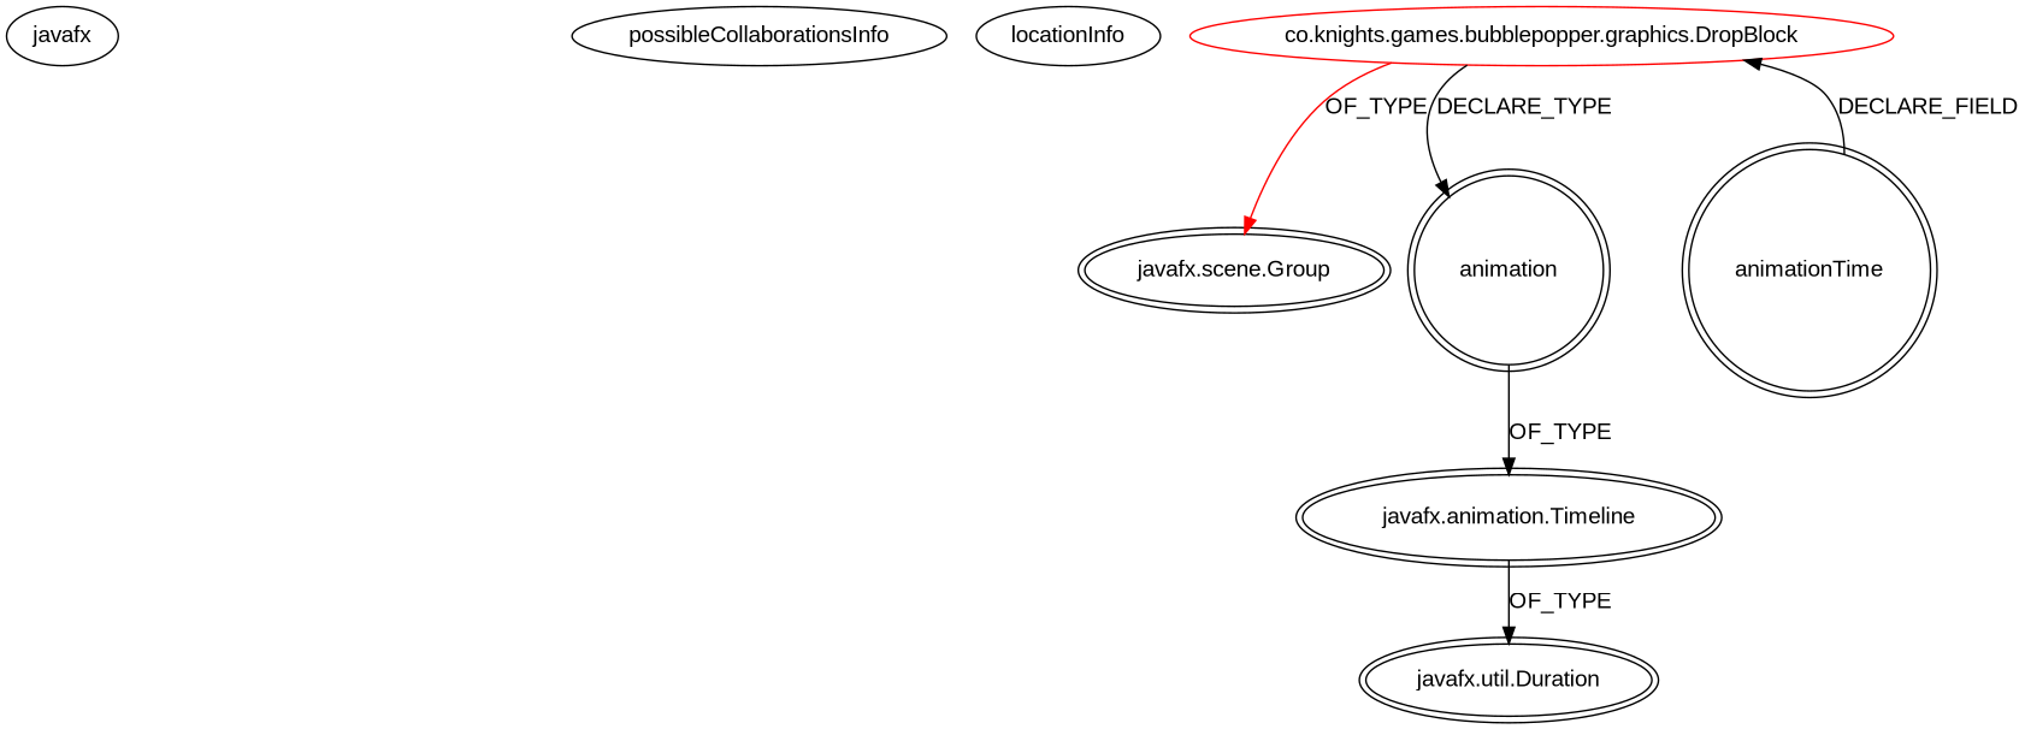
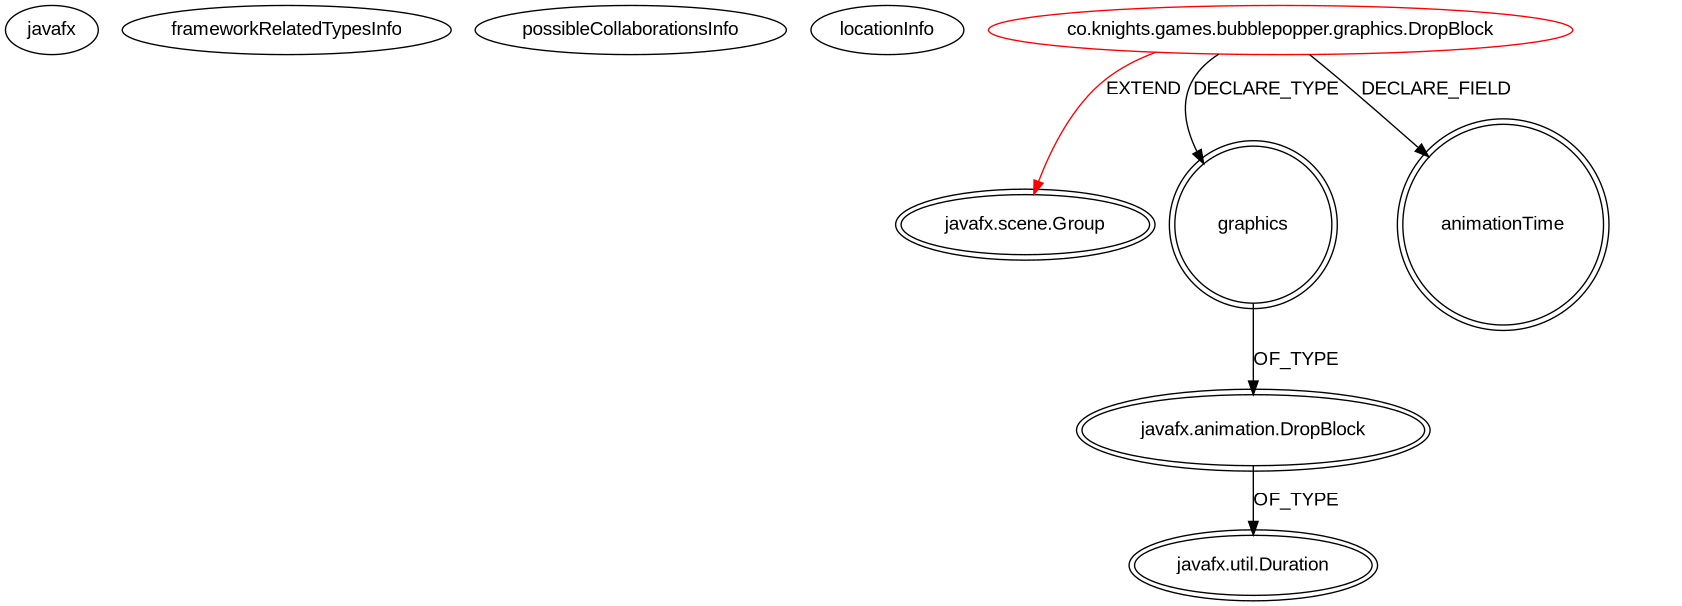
  digraph {
    fontname="Liberation Sans"
    node [fontname="Liberation Sans" isFrameworkType=true]
    edge [fontname="Liberation Sans"]
    n1 [category=extension_graph graphId=3476 isAnonymous=false label=javafx possibleRelation=false isFrameworkType=""]
+   frameworkRelatedTypesInfo [0="javafx.scene.Group" isFrameworkType=""]
    possibleCollaborationsInfo [isFrameworkType=""]
    locationInfo [contextSignature=DropBlock filePath="/knights03-Bubble-Popper/Bubble-Popper-master/src/co/knights/games/bubblepopper/graphics/DropBlock.java" graphId=3476 projectName="knights03-Bubble-Popper" isFrameworkType=""]
    n5 [color=red isFrameworkType=false label="co.knights.games.bubblepopper.graphics.DropBlock" vertexType=ROOT_CLIENT_CLASS_DECLARATION]
    n6 [label="javafx.scene.Group" peripheries=2 vertexType=FRAMEWORK_CLASS_TYPE]
-   n7 [label=animation peripheries=2 shape=circle vertexType=FIELD_DECLARATION]
+   n7 [label=graphics peripheries=2 shape=circle vertexType=FIELD_DECLARATION]
    n8 [label=animationTime peripheries=2 shape=circle vertexType=FIELD_DECLARATION]
-   n9 [label="javafx.animation.Timeline" peripheries=2 vertexType=FRAMEWORK_CLASS_TYPE]
+   n9 [label="javafx.animation.DropBlock" peripheries=2 vertexType=FRAMEWORK_CLASS_TYPE]
    n10 [label="javafx.util.Duration" peripheries=2 vertexType=FRAMEWORK_CLASS_TYPE]
-   n5 -> n6 [color=red label=OF_TYPE]
+   n5 -> n6 [color=red label=EXTEND]
    n5 -> n7 [label=DECLARE_TYPE]
-   n8 -> n5 [label=DECLARE_FIELD]
+   n5 -> n8 [label=DECLARE_FIELD]
    n7 -> n9 [label=OF_TYPE]
    n9 -> n10 [label=OF_TYPE]
  }
